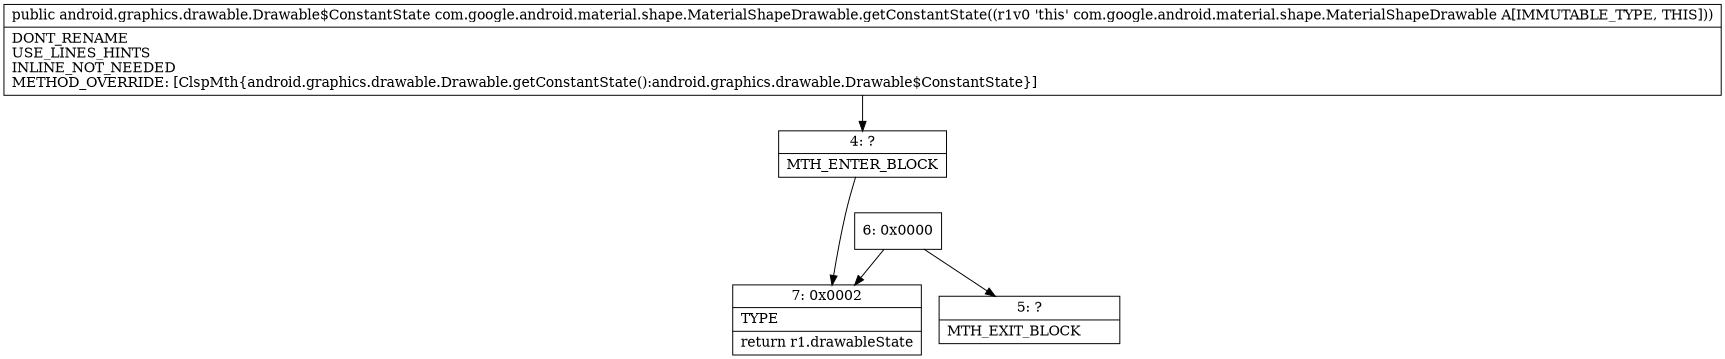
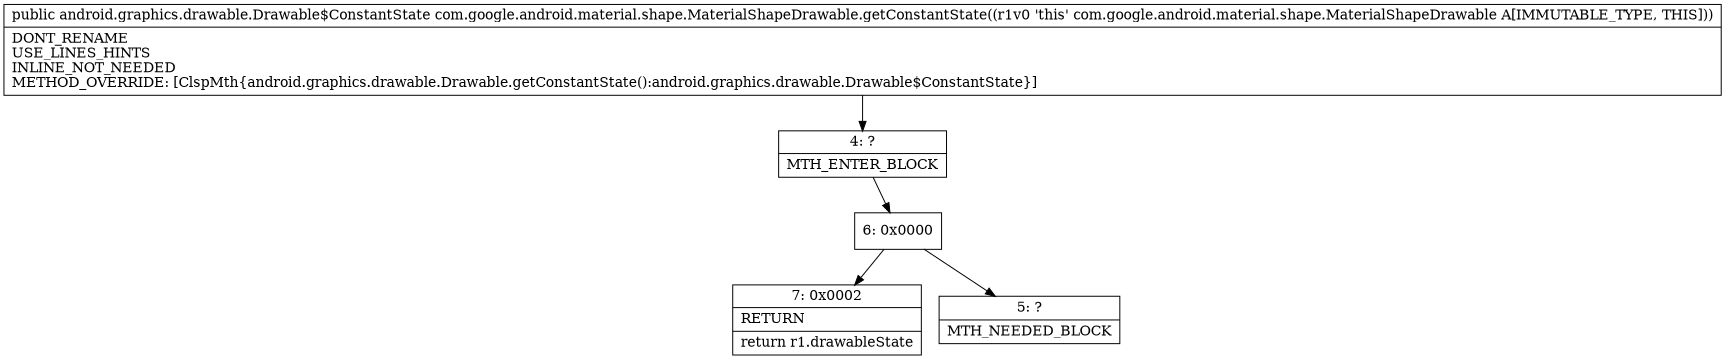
  digraph {
    node [shape=record]
    n1 [label="{4\:\ ?|MTH_ENTER_BLOCK\l}"]
    n2 [label="{6\:\ 0x0000}"]
-   n3 [label="{7\:\ 0x0002|TYPE\l|return r1.drawableState\l}"]
-   n4 [label="{5\:\ ?|MTH_EXIT_BLOCK\l}"]
+   n3 [label="{7\:\ 0x0002|RETURN\l|return r1.drawableState\l}"]
+   n4 [label="{5\:\ ?|MTH_NEEDED_BLOCK\l}"]
    n5 [label="{public android.graphics.drawable.Drawable$ConstantState com.google.android.material.shape.MaterialShapeDrawable.getConstantState((r1v0 'this' com.google.android.material.shape.MaterialShapeDrawable A[IMMUTABLE_TYPE, THIS]))  | DONT_RENAME\lUSE_LINES_HINTS\lINLINE_NOT_NEEDED\lMETHOD_OVERRIDE: [ClspMth\{android.graphics.drawable.Drawable.getConstantState():android.graphics.drawable.Drawable$ConstantState\}]\l}"]
-   n1 -> n3
+   n1 -> n2
    n2 -> n3
    n2 -> n4
    n5 -> n1
  }
